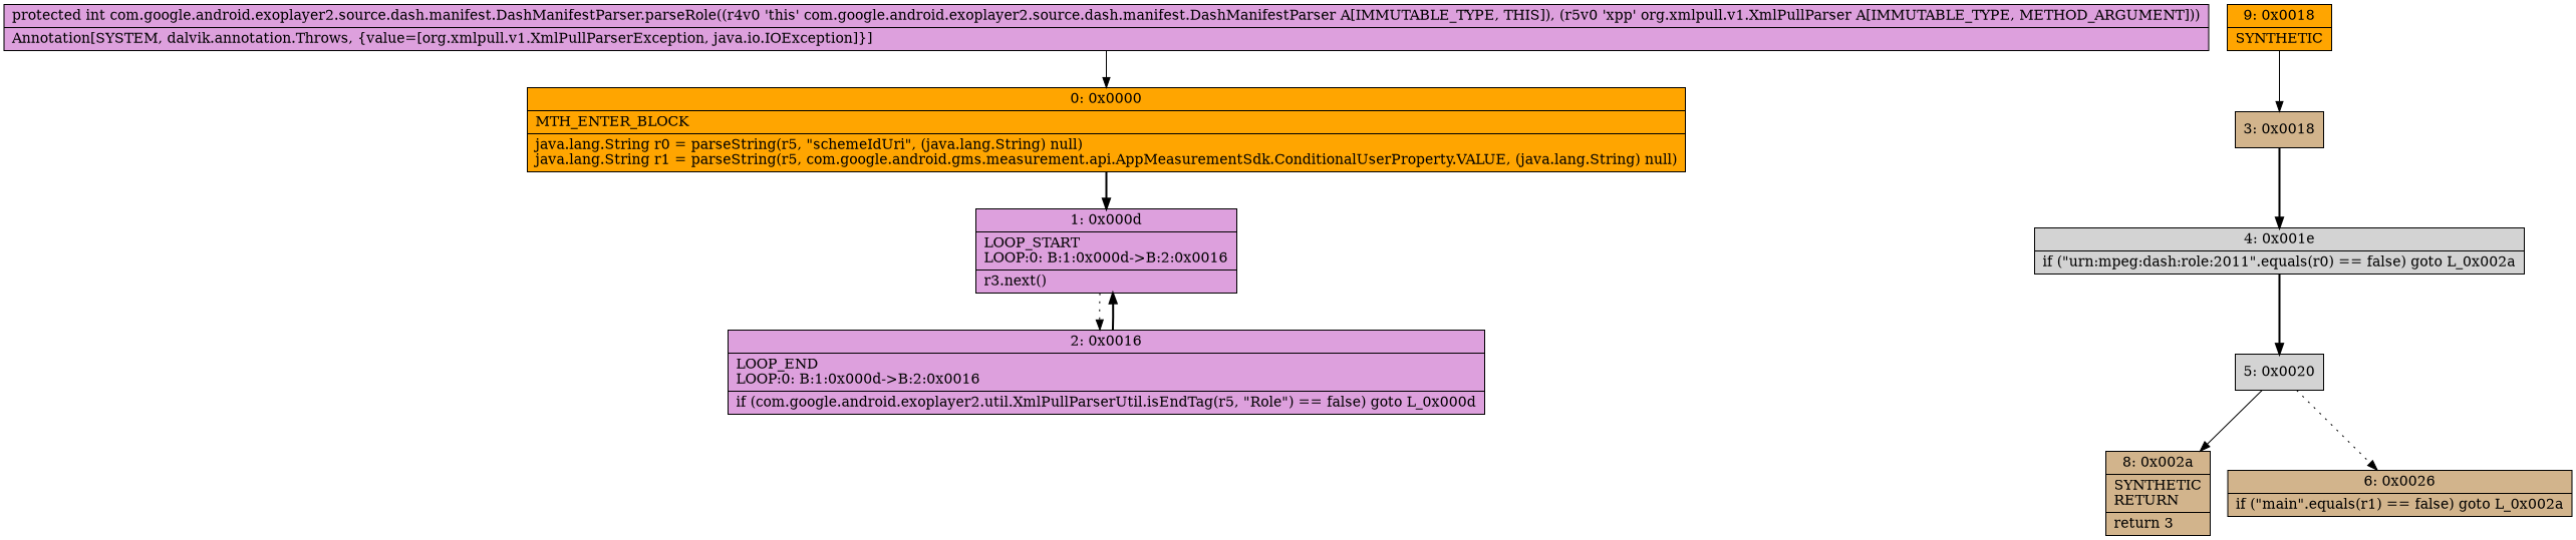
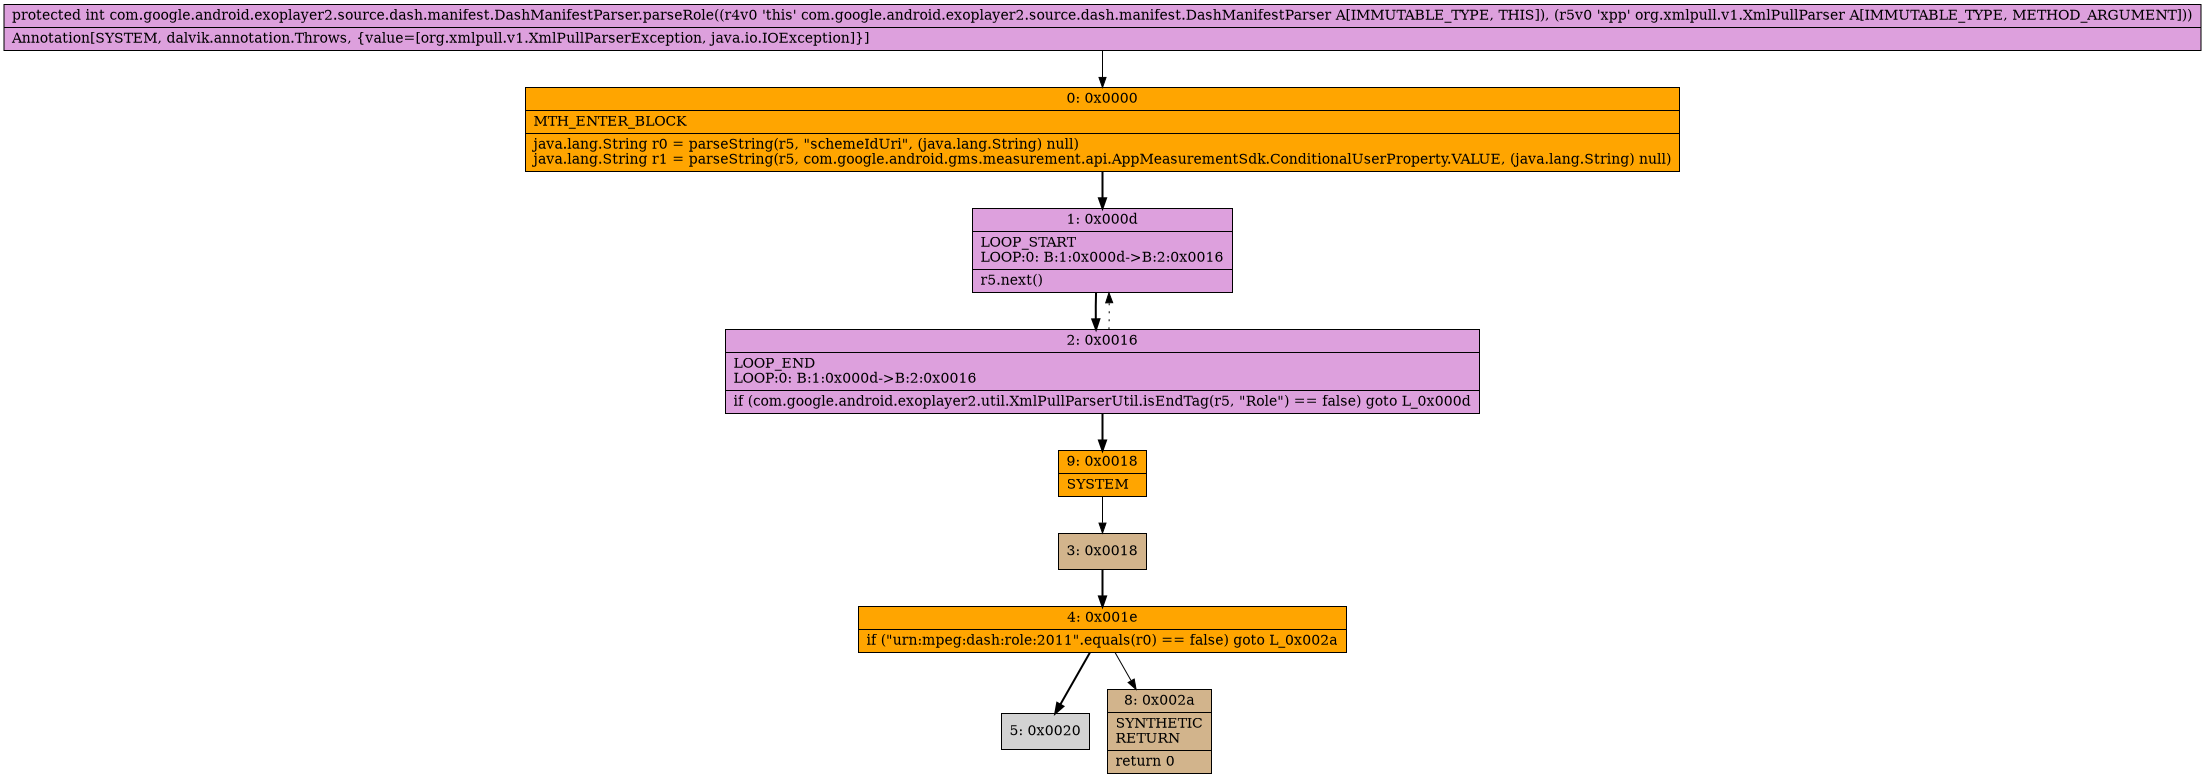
  digraph {
    node [fillcolor=plum shape=record style=filled]
    edge [style=bold]
    n1 [fillcolor=orange label="{0\:\ 0x0000|MTH_ENTER_BLOCK\l|java.lang.String r0 = parseString(r5, \"schemeIdUri\", (java.lang.String) null)\ljava.lang.String r1 = parseString(r5, com.google.android.gms.measurement.api.AppMeasurementSdk.ConditionalUserProperty.VALUE, (java.lang.String) null)\l}"]
-   n2 [label="{1\:\ 0x000d|LOOP_START\lLOOP:0: B:1:0x000d\-\>B:2:0x0016\l|r3.next()\l}"]
+   n2 [label="{1\:\ 0x000d|LOOP_START\lLOOP:0: B:1:0x000d\-\>B:2:0x0016\l|r5.next()\l}"]
    n3 [label="{2\:\ 0x0016|LOOP_END\lLOOP:0: B:1:0x000d\-\>B:2:0x0016\l|if (com.google.android.exoplayer2.util.XmlPullParserUtil.isEndTag(r5, \"Role\") == false) goto L_0x000d\l}"]
-   n4 [fillcolor=orange label="{9\:\ 0x0018|SYNTHETIC\l}"]
+   n4 [fillcolor=orange label="{9\:\ 0x0018|SYSTEM\l}"]
    n5 [fillcolor=tan label="{3\:\ 0x0018}"]
-   n6 [fillcolor=lightgrey label="{4\:\ 0x001e|if (\"urn:mpeg:dash:role:2011\".equals(r0) == false) goto L_0x002a\l}"]
+   n6 [fillcolor=orange label="{4\:\ 0x001e|if (\"urn:mpeg:dash:role:2011\".equals(r0) == false) goto L_0x002a\l}"]
    n7 [fillcolor=lightgrey label="{5\:\ 0x0020}"]
-   n8 [fillcolor=tan label="{8\:\ 0x002a|SYNTHETIC\lRETURN\l|return 3\l}"]
-   n9 [fillcolor=tan label="{6\:\ 0x0026|if (\"main\".equals(r1) == false) goto L_0x002a\l}"]
+   n8 [fillcolor=tan label="{8\:\ 0x002a|SYNTHETIC\lRETURN\l|return 0\l}"]
    n10 [label="{protected int com.google.android.exoplayer2.source.dash.manifest.DashManifestParser.parseRole((r4v0 'this' com.google.android.exoplayer2.source.dash.manifest.DashManifestParser A[IMMUTABLE_TYPE, THIS]), (r5v0 'xpp' org.xmlpull.v1.XmlPullParser A[IMMUTABLE_TYPE, METHOD_ARGUMENT]))  | Annotation[SYSTEM, dalvik.annotation.Throws, \{value=[org.xmlpull.v1.XmlPullParserException, java.io.IOException]\}]\l}"]
    n1 -> n2
-   n2 -> n3 [style=dotted]
-   n3 -> n2
+   n2 -> n3
+   n3 -> n2 [style=dotted]
+   n3 -> n4
    n4 -> n5 [style=solid]
    n5 -> n6
    n6 -> n7
-   n7 -> n8 [style=solid]
-   n7 -> n9 [style=dotted]
+   n6 -> n8 [style=solid]
    n10 -> n1 [style=solid]
  }
